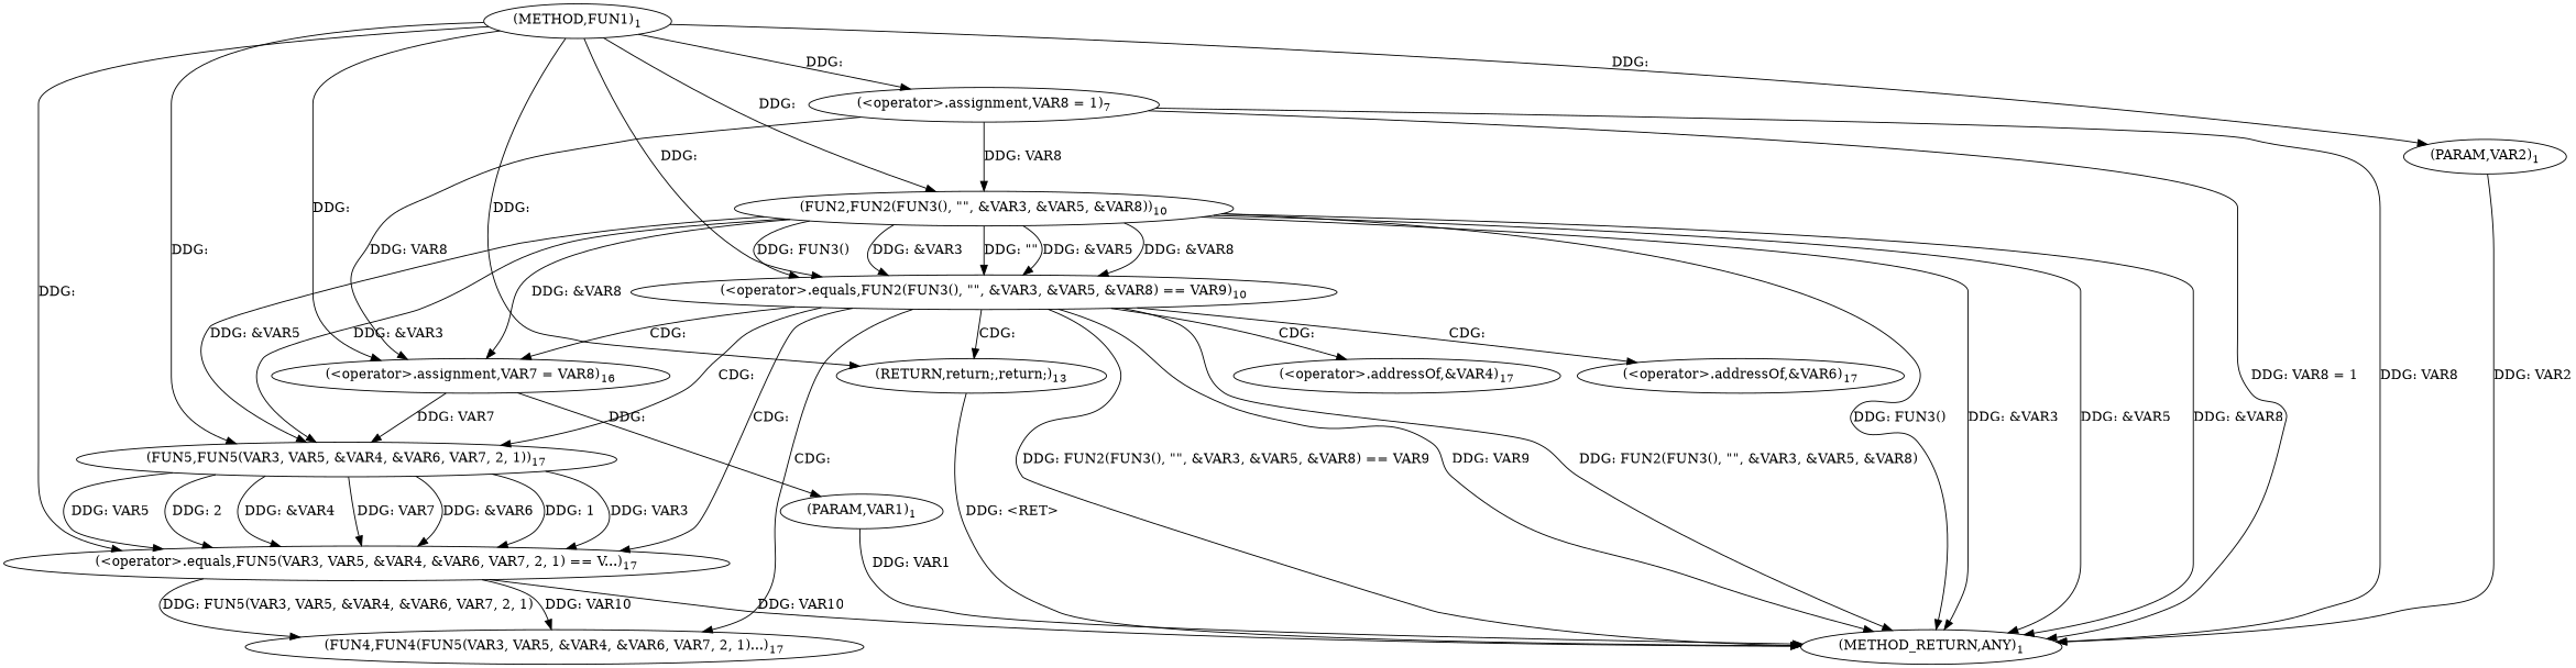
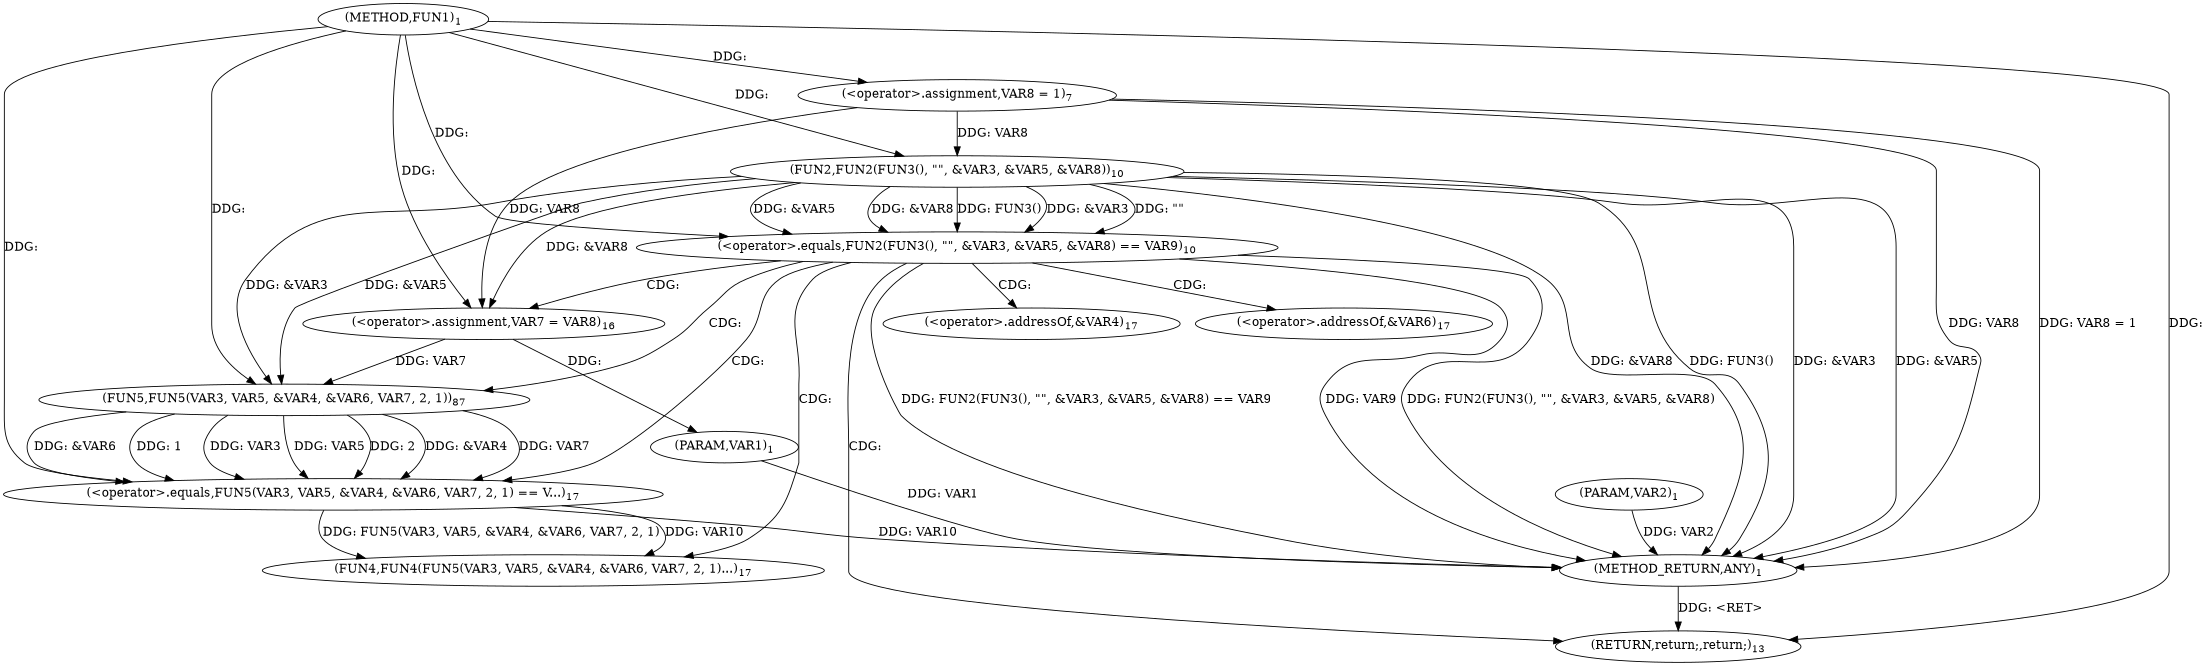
  digraph {
    n1 [label=<(METHOD,FUN1)<SUB>1</SUB>>]
    n2 [label=<(PARAM,VAR2)<SUB>1</SUB>>]
    n3 [label=<(&lt;operator&gt;.assignment,VAR8 = 1)<SUB>7</SUB>>]
    n4 [label=<(&lt;operator&gt;.assignment,VAR7 = VAR8)<SUB>16</SUB>>]
    n5 [label=<(&lt;operator&gt;.equals,FUN2(FUN3(), &quot;&quot;, &amp;VAR3, &amp;VAR5, &amp;VAR8) == VAR9)<SUB>10</SUB>>]
    n6 [label=<(RETURN,return;,return;)<SUB>13</SUB>>]
    n7 [label=<(&lt;operator&gt;.equals,FUN5(VAR3, VAR5, &amp;VAR4, &amp;VAR6, VAR7, 2, 1) == V...)<SUB>17</SUB>>]
    n8 [label=<(FUN2,FUN2(FUN3(), &quot;&quot;, &amp;VAR3, &amp;VAR5, &amp;VAR8))<SUB>10</SUB>>]
-   n9 [label=<(FUN5,FUN5(VAR3, VAR5, &amp;VAR4, &amp;VAR6, VAR7, 2, 1))<SUB>17</SUB>>]
+   n9 [label=<(FUN5,FUN5(VAR3, VAR5, &amp;VAR4, &amp;VAR6, VAR7, 2, 1))<SUB>87</SUB>>]
    n10 [label=<(PARAM,VAR1)<SUB>1</SUB>>]
    n11 [label=<(METHOD_RETURN,ANY)<SUB>1</SUB>>]
    n12 [label=<(FUN4,FUN4(FUN5(VAR3, VAR5, &amp;VAR4, &amp;VAR6, VAR7, 2, 1)...)<SUB>17</SUB>>]
    n13 [label=<(&lt;operator&gt;.addressOf,&amp;VAR4)<SUB>17</SUB>>]
    n14 [label=<(&lt;operator&gt;.addressOf,&amp;VAR6)<SUB>17</SUB>>]
-   n1 -> n2 [label="DDG: "]
    n1 -> n3 [label="DDG: "]
    n1 -> n4 [label="DDG: "]
    n1 -> n5 [label="DDG: "]
    n1 -> n6 [label="DDG: "]
    n1 -> n7 [label="DDG: "]
    n1 -> n8 [label="DDG: "]
    n1 -> n9 [label="DDG: "]
    n2 -> n11 [label="DDG: VAR2"]
    n3 -> n4 [label="DDG: VAR8"]
    n3 -> n8 [label="DDG: VAR8"]
    n3 -> n11 [label="DDG: VAR8"]
    n3 -> n11 [label="DDG: VAR8 = 1"]
    n4 -> n9 [label="DDG: VAR7"]
    n4 -> n10 [label="DDG: "]
    n5 -> n4 [label="CDG: "]
    n5 -> n6 [label="CDG: "]
    n5 -> n7 [label="CDG: "]
    n5 -> n9 [label="CDG: "]
    n5 -> n11 [label="DDG: FUN2(FUN3(), &quot;&quot;, &amp;VAR3, &amp;VAR5, &amp;VAR8)"]
    n5 -> n11 [label="DDG: FUN2(FUN3(), &quot;&quot;, &amp;VAR3, &amp;VAR5, &amp;VAR8) == VAR9"]
    n5 -> n11 [label="DDG: VAR9"]
    n5 -> n12 [label="CDG: "]
    n5 -> n13 [label="CDG: "]
    n5 -> n14 [label="CDG: "]
-   n6 -> n11 [label="DDG: &lt;RET&gt;"]
+   n11 -> n6 [label="DDG: &lt;RET&gt;"]
    n7 -> n11 [label="DDG: VAR10"]
    n7 -> n12 [label="DDG: FUN5(VAR3, VAR5, &amp;VAR4, &amp;VAR6, VAR7, 2, 1)"]
    n7 -> n12 [label="DDG: VAR10"]
    n8 -> n4 [label="DDG: &amp;VAR8"]
    n8 -> n5 [label="DDG: FUN3()"]
    n8 -> n5 [label="DDG: &amp;VAR3"]
    n8 -> n5 [label="DDG: &quot;&quot;"]
    n8 -> n5 [label="DDG: &amp;VAR5"]
    n8 -> n5 [label="DDG: &amp;VAR8"]
    n8 -> n9 [label="DDG: &amp;VAR3"]
    n8 -> n9 [label="DDG: &amp;VAR5"]
    n8 -> n11 [label="DDG: FUN3()"]
    n8 -> n11 [label="DDG: &amp;VAR3"]
    n8 -> n11 [label="DDG: &amp;VAR5"]
    n8 -> n11 [label="DDG: &amp;VAR8"]
    n9 -> n7 [label="DDG: VAR5"]
    n9 -> n7 [label="DDG: 2"]
    n9 -> n7 [label="DDG: &amp;VAR4"]
    n9 -> n7 [label="DDG: VAR7"]
    n9 -> n7 [label="DDG: &amp;VAR6"]
    n9 -> n7 [label="DDG: 1"]
    n9 -> n7 [label="DDG: VAR3"]
    n10 -> n11 [label="DDG: VAR1"]
  }
